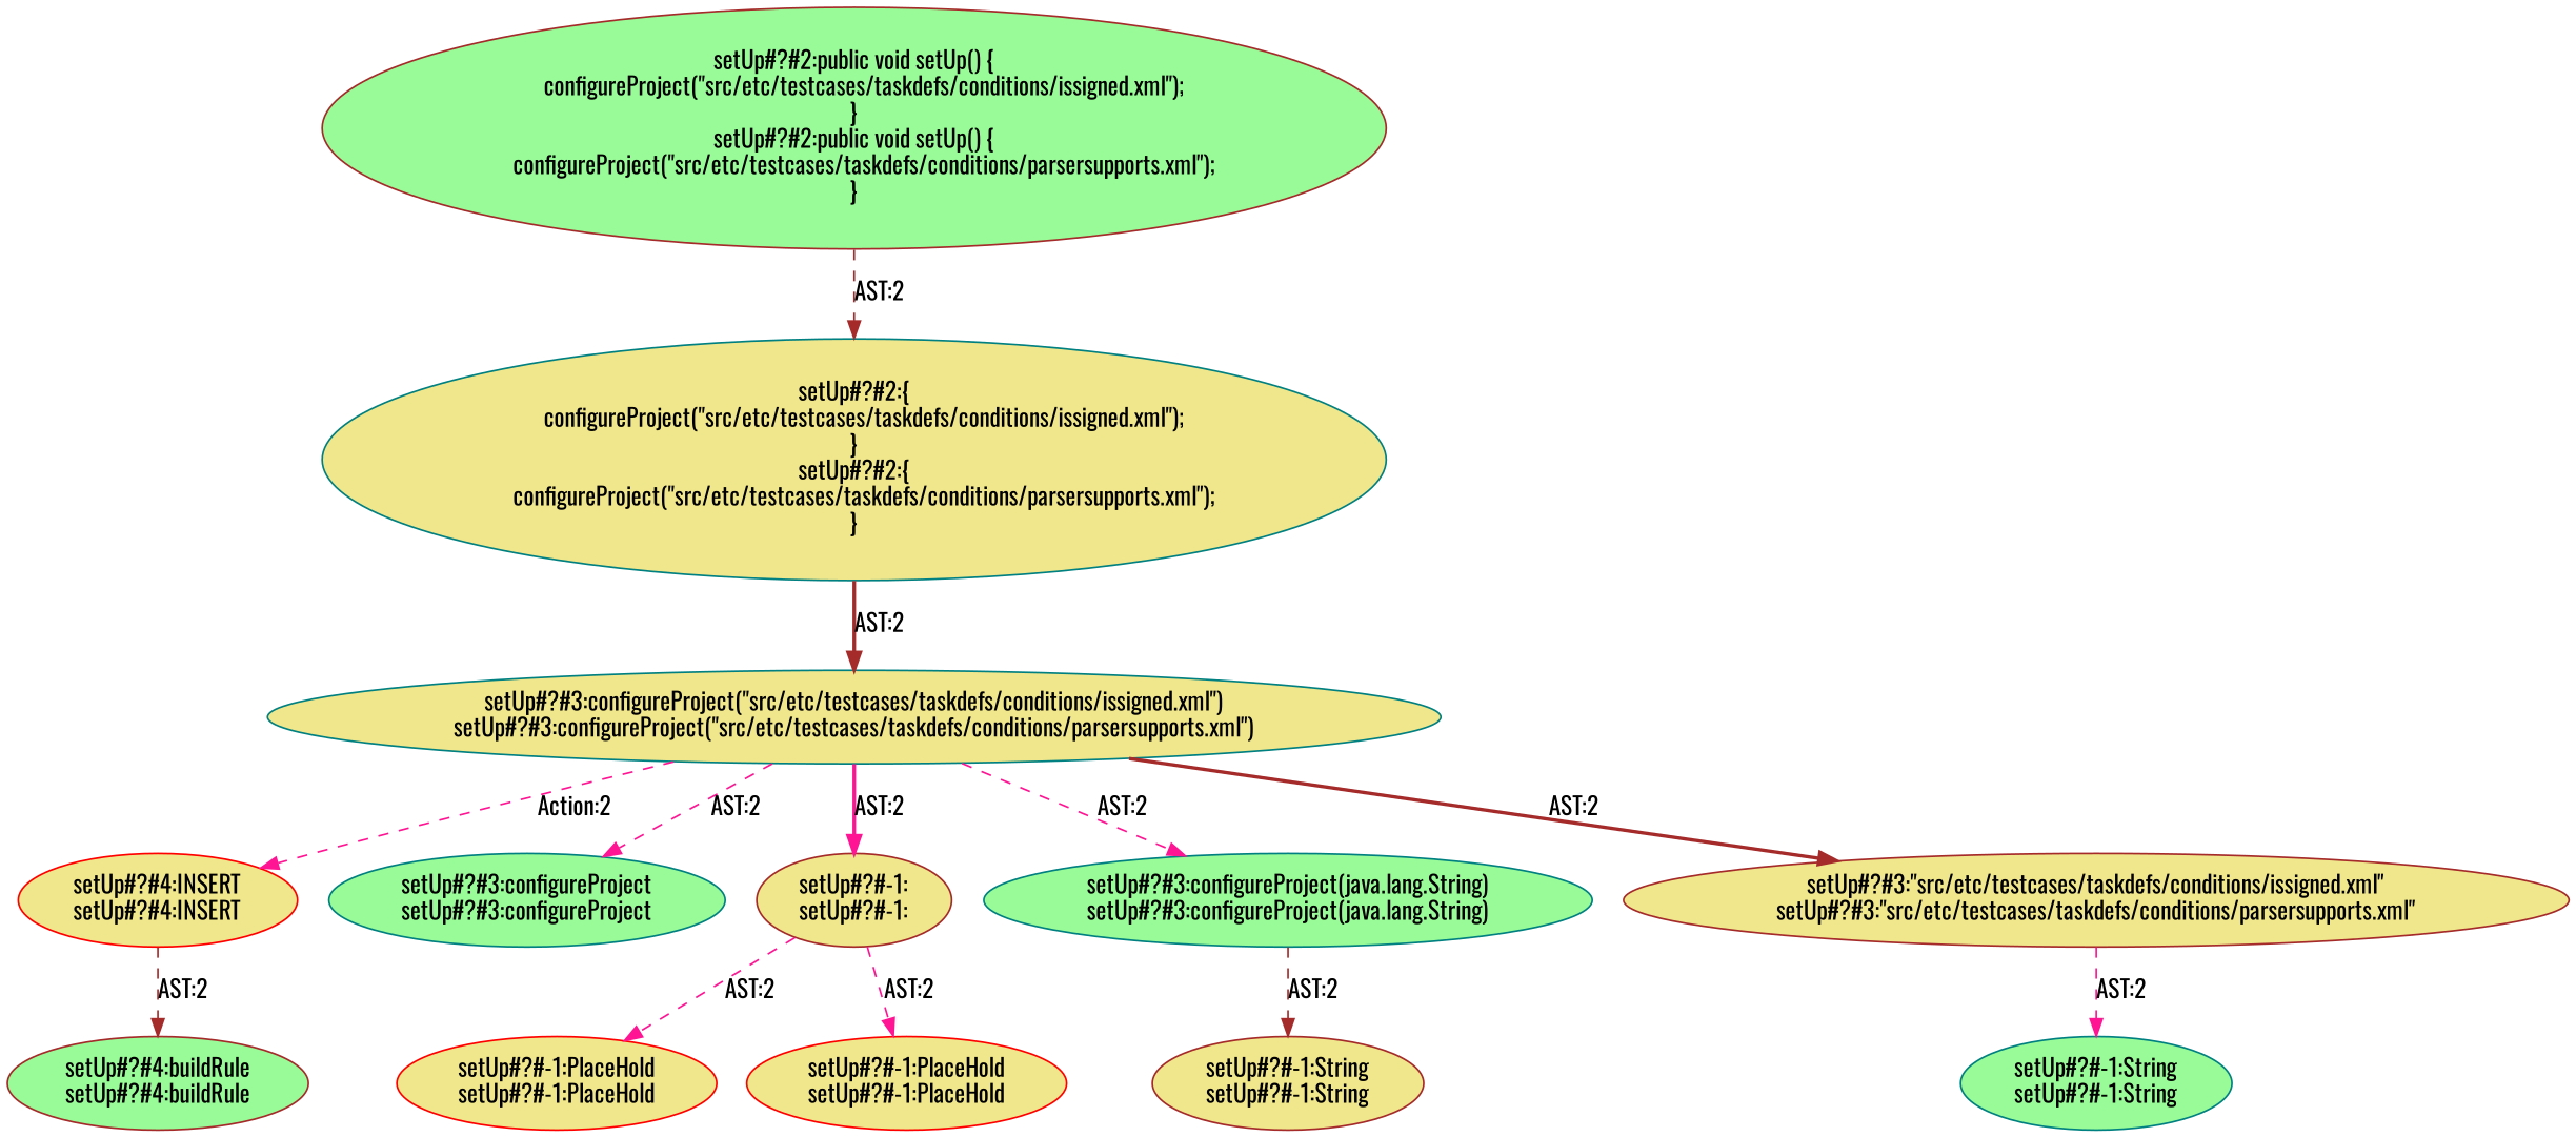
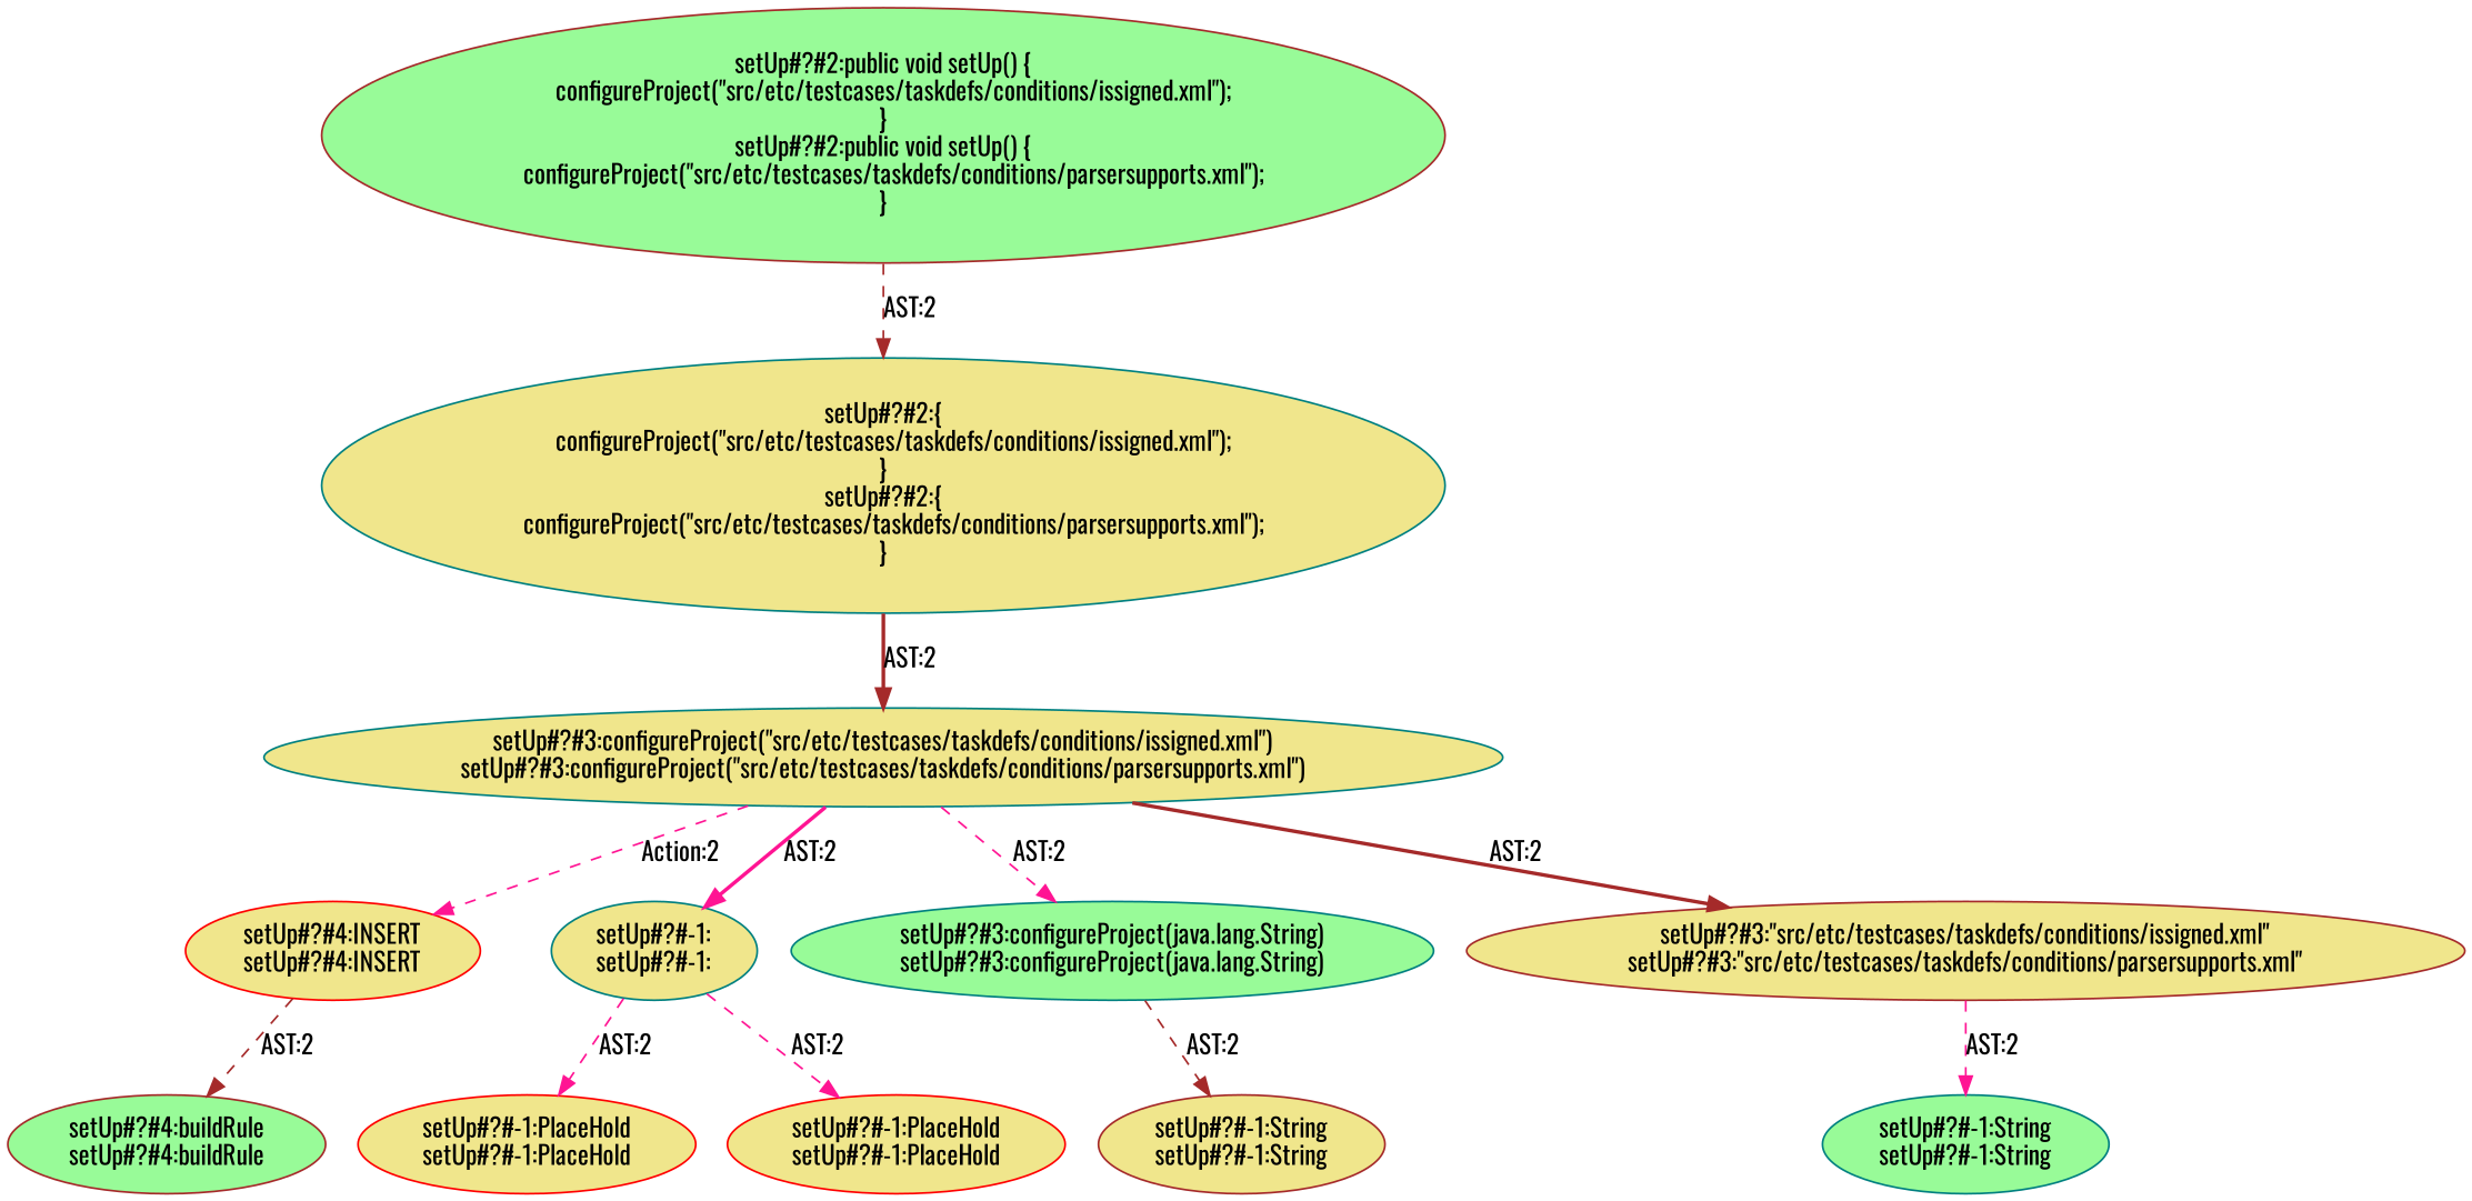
  digraph {
    fontname=Oswald
    node [color=brown fillcolor=khaki fontname=Oswald shape=ellipse style=filled]
    edge [color=deeppink fontname=Oswald style=dashed]
    n1 [color=red label="setUp#?#4:INSERT\nsetUp#?#4:INSERT"]
    n2 [fillcolor=palegreen label="setUp#?#4:buildRule\nsetUp#?#4:buildRule"]
    n3 [color=teal label="setUp#?#3:configureProject(\"src/etc/testcases/taskdefs/conditions/issigned.xml\")\nsetUp#?#3:configureProject(\"src/etc/testcases/taskdefs/conditions/parsersupports.xml\")"]
-   n4 [color=teal fillcolor=palegreen label="setUp#?#3:configureProject\nsetUp#?#3:configureProject"]
-   n5 [label="setUp#?#-1:\nsetUp#?#-1:"]
+   n5 [color=teal label="setUp#?#-1:\nsetUp#?#-1:"]
    n6 [color=teal fillcolor=palegreen label="setUp#?#3:configureProject(java.lang.String)\nsetUp#?#3:configureProject(java.lang.String)"]
    n7 [label="setUp#?#3:\"src/etc/testcases/taskdefs/conditions/issigned.xml\"\nsetUp#?#3:\"src/etc/testcases/taskdefs/conditions/parsersupports.xml\""]
    n8 [color=red label="setUp#?#-1:PlaceHold\nsetUp#?#-1:PlaceHold"]
    n9 [color=red label="setUp#?#-1:PlaceHold\nsetUp#?#-1:PlaceHold"]
    n10 [label="setUp#?#-1:String\nsetUp#?#-1:String"]
    n11 [color=teal fillcolor=palegreen label="setUp#?#-1:String\nsetUp#?#-1:String"]
    n12 [color=teal label="setUp#?#2:\{\n    configureProject(\"src/etc/testcases/taskdefs/conditions/issigned.xml\");\n\}\nsetUp#?#2:\{\n    configureProject(\"src/etc/testcases/taskdefs/conditions/parsersupports.xml\");\n\}"]
    n13 [fillcolor=palegreen label="setUp#?#2:public void setUp() \{\n    configureProject(\"src/etc/testcases/taskdefs/conditions/issigned.xml\");\n\}\nsetUp#?#2:public void setUp() \{\n    configureProject(\"src/etc/testcases/taskdefs/conditions/parsersupports.xml\");\n\}"]
    n1 -> n2 [color=brown label="AST:2"]
    n3 -> n1 [label="Action:2"]
-   n3 -> n4 [label="AST:2"]
    n3 -> n5 [label="AST:2" style=bold]
    n3 -> n6 [label="AST:2"]
    n3 -> n7 [color=brown label="AST:2" style=bold]
    n5 -> n8 [label="AST:2"]
    n5 -> n9 [label="AST:2"]
    n6 -> n10 [color=brown label="AST:2"]
    n7 -> n11 [label="AST:2"]
    n12 -> n3 [color=brown label="AST:2" style=bold]
    n13 -> n12 [color=brown label="AST:2"]
  }
